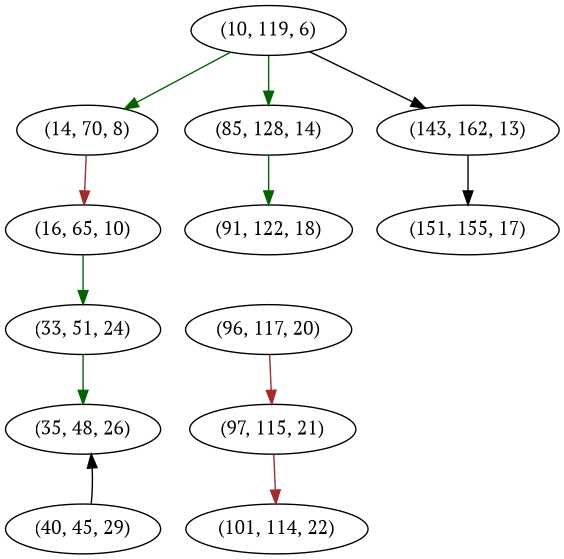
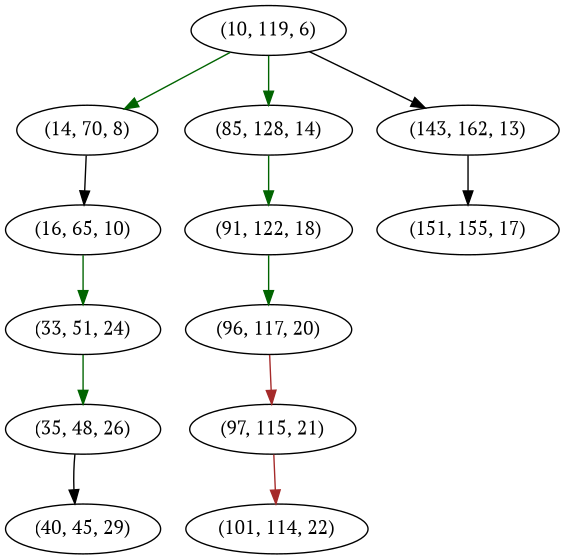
  digraph {
    fontname="PT Serif"
    node [fontname="PT Serif"]
    edge [color=darkgreen fontname="PT Serif"]
    n1 [label="(10, 119, 6)"]
    "(14, 70, 8)"
    "(85, 128, 14)"
    "(143, 162, 13)"
    "(16, 65, 10)"
    "(91, 122, 18)"
    "(151, 155, 17)"
    "(33, 51, 24)"
    "(35, 48, 26)"
    "(40, 45, 29)"
    "(96, 117, 20)"
    "(97, 115, 21)"
    "(101, 114, 22)"
    n1 -> "(14, 70, 8)"
    n1 -> "(85, 128, 14)"
    n1 -> "(143, 162, 13)" [color=black]
-   "(14, 70, 8)" -> "(16, 65, 10)" [color=brown]
+   "(14, 70, 8)" -> "(16, 65, 10)" [color=black]
    "(85, 128, 14)" -> "(91, 122, 18)"
    "(143, 162, 13)" -> "(151, 155, 17)" [color=black]
    "(16, 65, 10)" -> "(33, 51, 24)"
+   "(91, 122, 18)" -> "(96, 117, 20)"
    "(33, 51, 24)" -> "(35, 48, 26)"
-   "(40, 45, 29)" -> "(35, 48, 26)" [color=black]
+   "(35, 48, 26)" -> "(40, 45, 29)" [color=black]
    "(96, 117, 20)" -> "(97, 115, 21)" [color=brown]
    "(97, 115, 21)" -> "(101, 114, 22)" [color=brown]
  }
